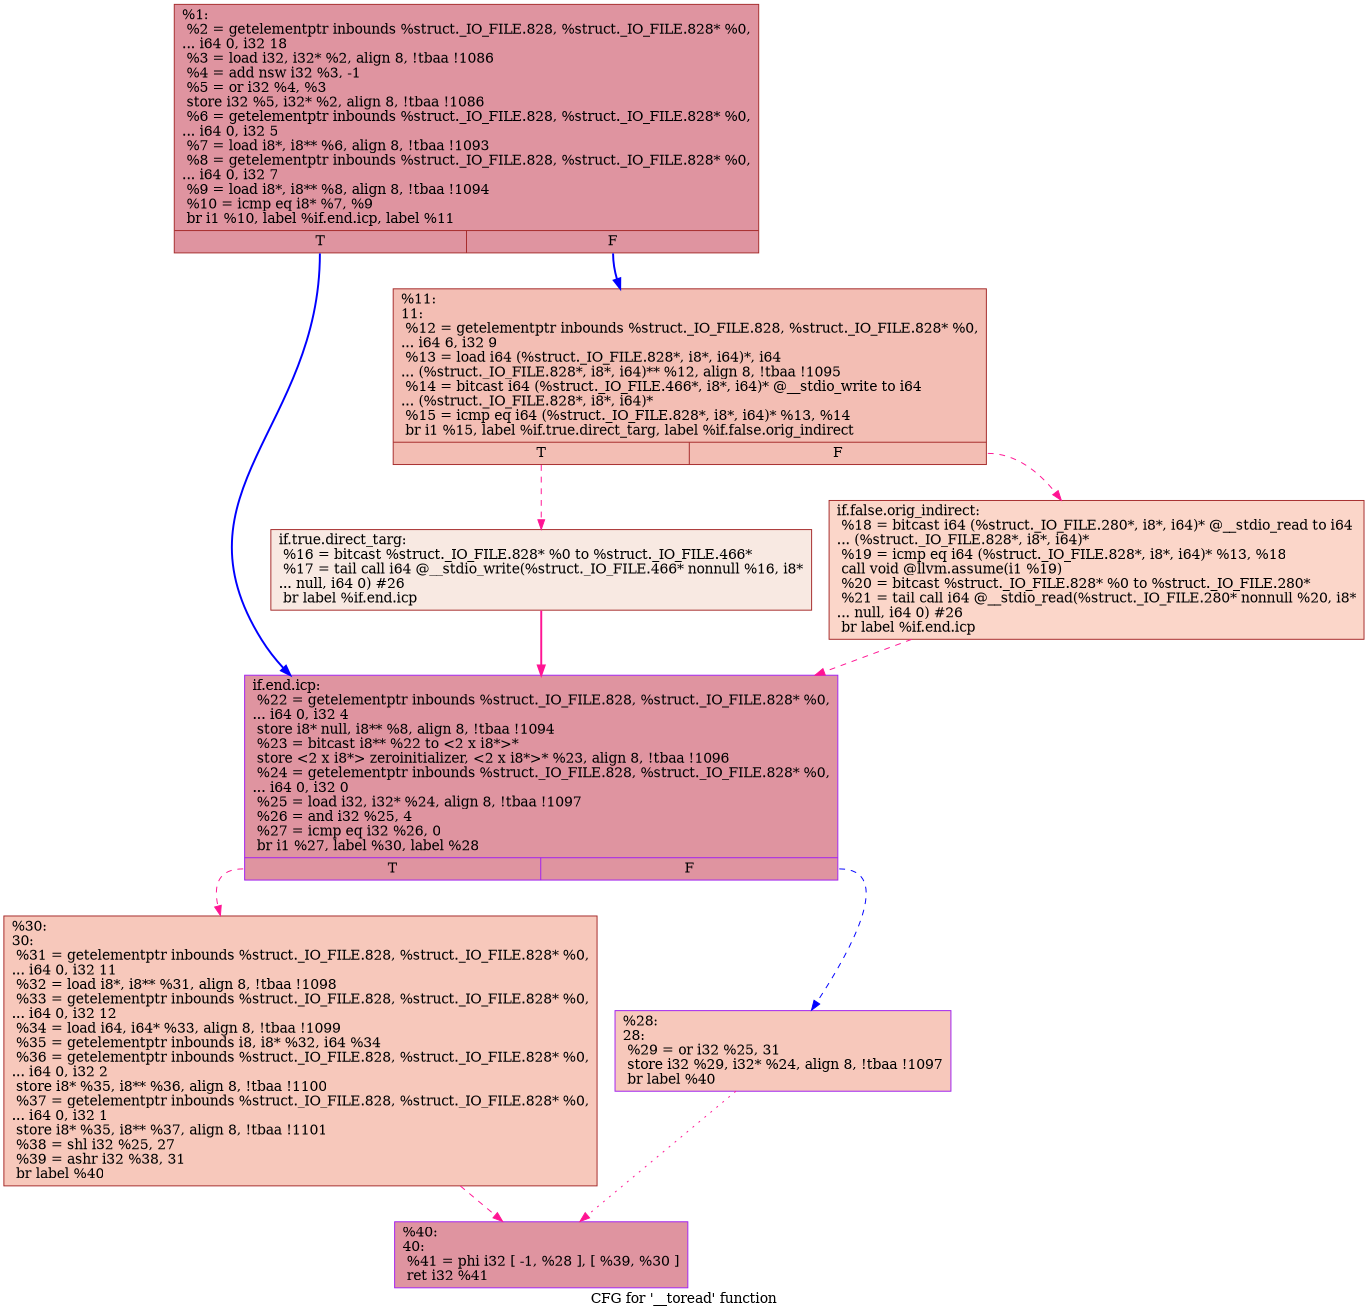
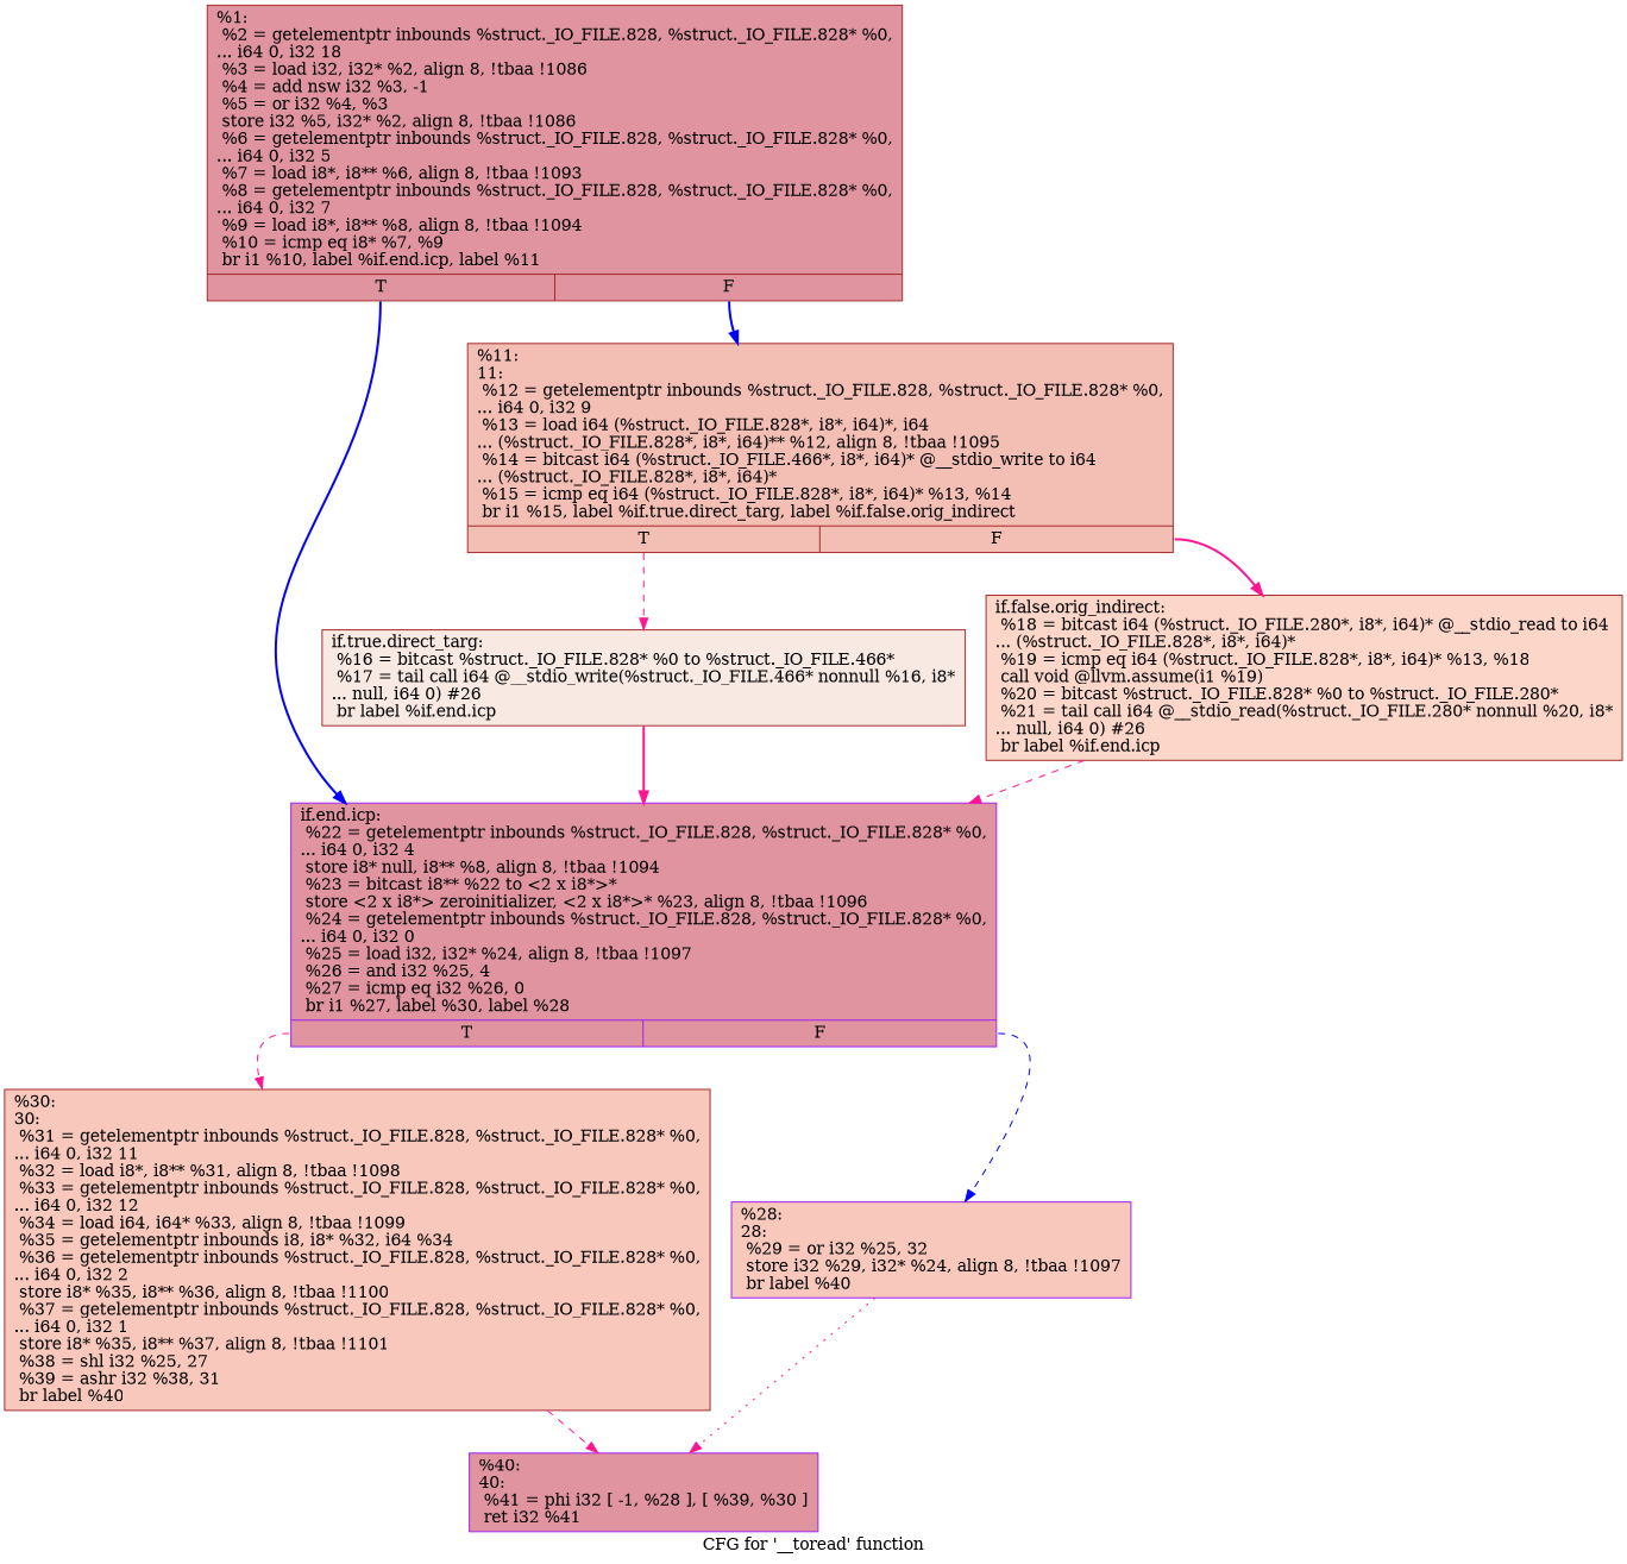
  digraph {
    label="CFG for '__toread' function"
    node [color=brown fillcolor="#b70d2870" shape=record style=filled]
    edge [color=deeppink style=dashed]
    n1 [label="{%1:\l  %2 = getelementptr inbounds %struct._IO_FILE.828, %struct._IO_FILE.828* %0,\l... i64 0, i32 18\l  %3 = load i32, i32* %2, align 8, !tbaa !1086\l  %4 = add nsw i32 %3, -1\l  %5 = or i32 %4, %3\l  store i32 %5, i32* %2, align 8, !tbaa !1086\l  %6 = getelementptr inbounds %struct._IO_FILE.828, %struct._IO_FILE.828* %0,\l... i64 0, i32 5\l  %7 = load i8*, i8** %6, align 8, !tbaa !1093\l  %8 = getelementptr inbounds %struct._IO_FILE.828, %struct._IO_FILE.828* %0,\l... i64 0, i32 7\l  %9 = load i8*, i8** %8, align 8, !tbaa !1094\l  %10 = icmp eq i8* %7, %9\l  br i1 %10, label %if.end.icp, label %11\l|{<s0>T|<s1>F}}"]
    n2 [color=purple label="{if.end.icp:                                       \l  %22 = getelementptr inbounds %struct._IO_FILE.828, %struct._IO_FILE.828* %0,\l... i64 0, i32 4\l  store i8* null, i8** %8, align 8, !tbaa !1094\l  %23 = bitcast i8** %22 to \<2 x i8*\>*\l  store \<2 x i8*\> zeroinitializer, \<2 x i8*\>* %23, align 8, !tbaa !1096\l  %24 = getelementptr inbounds %struct._IO_FILE.828, %struct._IO_FILE.828* %0,\l... i64 0, i32 0\l  %25 = load i32, i32* %24, align 8, !tbaa !1097\l  %26 = and i32 %25, 4\l  %27 = icmp eq i32 %26, 0\l  br i1 %27, label %30, label %28\l|{<s0>T|<s1>F}}"]
-   n3 [fillcolor="#e36c5570" label="{%11:\l11:                                               \l  %12 = getelementptr inbounds %struct._IO_FILE.828, %struct._IO_FILE.828* %0,\l... i64 6, i32 9\l  %13 = load i64 (%struct._IO_FILE.828*, i8*, i64)*, i64\l... (%struct._IO_FILE.828*, i8*, i64)** %12, align 8, !tbaa !1095\l  %14 = bitcast i64 (%struct._IO_FILE.466*, i8*, i64)* @__stdio_write to i64\l... (%struct._IO_FILE.828*, i8*, i64)*\l  %15 = icmp eq i64 (%struct._IO_FILE.828*, i8*, i64)* %13, %14\l  br i1 %15, label %if.true.direct_targ, label %if.false.orig_indirect\l|{<s0>T|<s1>F}}"]
+   n3 [fillcolor="#e36c5570" label="{%11:\l11:                                               \l  %12 = getelementptr inbounds %struct._IO_FILE.828, %struct._IO_FILE.828* %0,\l... i64 0, i32 9\l  %13 = load i64 (%struct._IO_FILE.828*, i8*, i64)*, i64\l... (%struct._IO_FILE.828*, i8*, i64)** %12, align 8, !tbaa !1095\l  %14 = bitcast i64 (%struct._IO_FILE.466*, i8*, i64)* @__stdio_write to i64\l... (%struct._IO_FILE.828*, i8*, i64)*\l  %15 = icmp eq i64 (%struct._IO_FILE.828*, i8*, i64)* %13, %14\l  br i1 %15, label %if.true.direct_targ, label %if.false.orig_indirect\l|{<s0>T|<s1>F}}"]
    n4 [fillcolor="#ed836670" label="{%30:\l30:                                               \l  %31 = getelementptr inbounds %struct._IO_FILE.828, %struct._IO_FILE.828* %0,\l... i64 0, i32 11\l  %32 = load i8*, i8** %31, align 8, !tbaa !1098\l  %33 = getelementptr inbounds %struct._IO_FILE.828, %struct._IO_FILE.828* %0,\l... i64 0, i32 12\l  %34 = load i64, i64* %33, align 8, !tbaa !1099\l  %35 = getelementptr inbounds i8, i8* %32, i64 %34\l  %36 = getelementptr inbounds %struct._IO_FILE.828, %struct._IO_FILE.828* %0,\l... i64 0, i32 2\l  store i8* %35, i8** %36, align 8, !tbaa !1100\l  %37 = getelementptr inbounds %struct._IO_FILE.828, %struct._IO_FILE.828* %0,\l... i64 0, i32 1\l  store i8* %35, i8** %37, align 8, !tbaa !1101\l  %38 = shl i32 %25, 27\l  %39 = ashr i32 %38, 31\l  br label %40\l}"]
-   n5 [color=purple fillcolor="#ed836670" label="{%28:\l28:                                               \l  %29 = or i32 %25, 31\l  store i32 %29, i32* %24, align 8, !tbaa !1097\l  br label %40\l}"]
+   n5 [color=purple fillcolor="#ed836670" label="{%28:\l28:                                               \l  %29 = or i32 %25, 32\l  store i32 %29, i32* %24, align 8, !tbaa !1097\l  br label %40\l}"]
    n6 [fillcolor="#efcebd70" label="{if.true.direct_targ:                              \l  %16 = bitcast %struct._IO_FILE.828* %0 to %struct._IO_FILE.466*\l  %17 = tail call i64 @__stdio_write(%struct._IO_FILE.466* nonnull %16, i8*\l... null, i64 0) #26\l  br label %if.end.icp\l}"]
    n7 [fillcolor="#f6a38570" label="{if.false.orig_indirect:                           \l  %18 = bitcast i64 (%struct._IO_FILE.280*, i8*, i64)* @__stdio_read to i64\l... (%struct._IO_FILE.828*, i8*, i64)*\l  %19 = icmp eq i64 (%struct._IO_FILE.828*, i8*, i64)* %13, %18\l  call void @llvm.assume(i1 %19)\l  %20 = bitcast %struct._IO_FILE.828* %0 to %struct._IO_FILE.280*\l  %21 = tail call i64 @__stdio_read(%struct._IO_FILE.280* nonnull %20, i8*\l... null, i64 0) #26\l  br label %if.end.icp\l}"]
    n8 [color=purple label="{%40:\l40:                                               \l  %41 = phi i32 [ -1, %28 ], [ %39, %30 ]\l  ret i32 %41\l}"]
    n1 -> n2 [color=blue style=bold tailport=s0]
    n1 -> n3 [color=blue style=bold tailport=s1]
    n2 -> n4 [tailport=s0]
    n2 -> n5 [color=blue tailport=s1]
    n3 -> n6 [tailport=s0]
-   n3 -> n7 [tailport=s1]
+   n3 -> n7 [style=bold tailport=s1]
    n4 -> n8
    n5 -> n8 [style=dotted]
    n6 -> n2 [style=bold]
    n7 -> n2
  }
